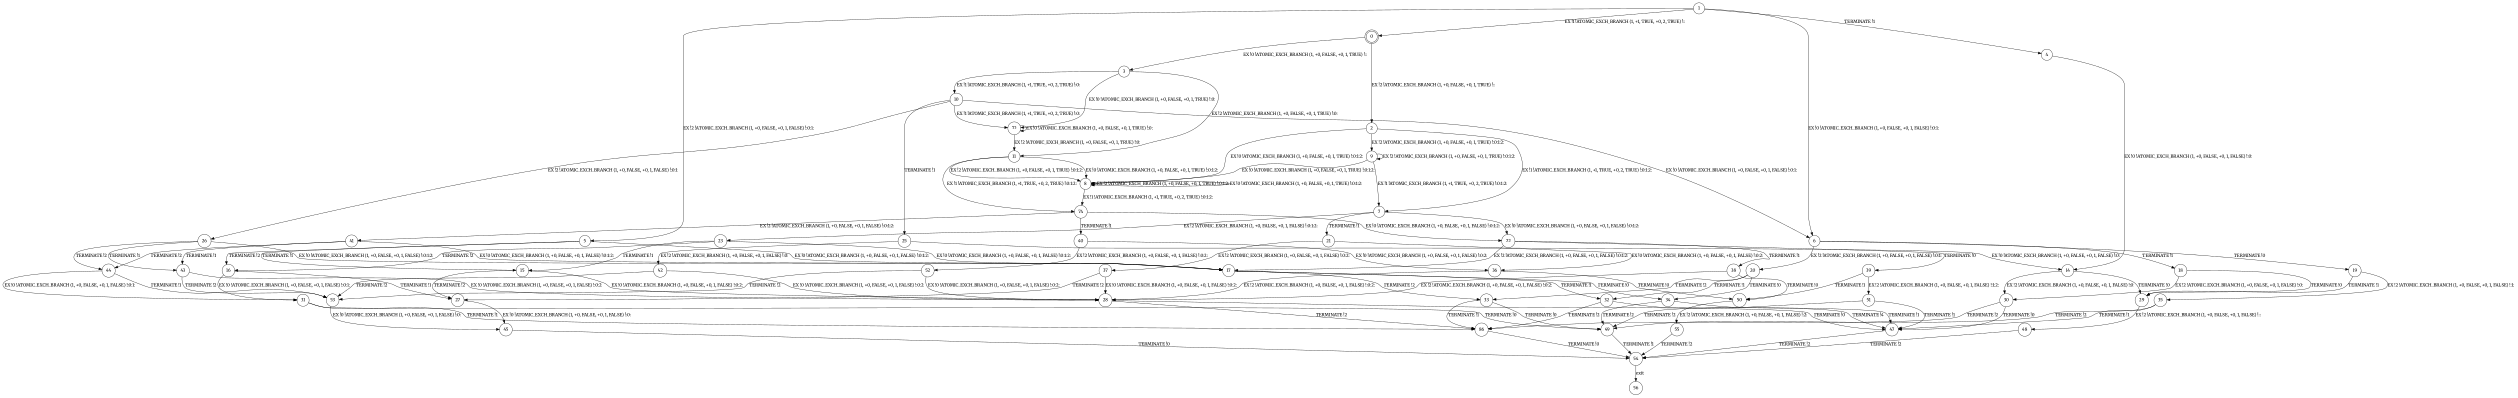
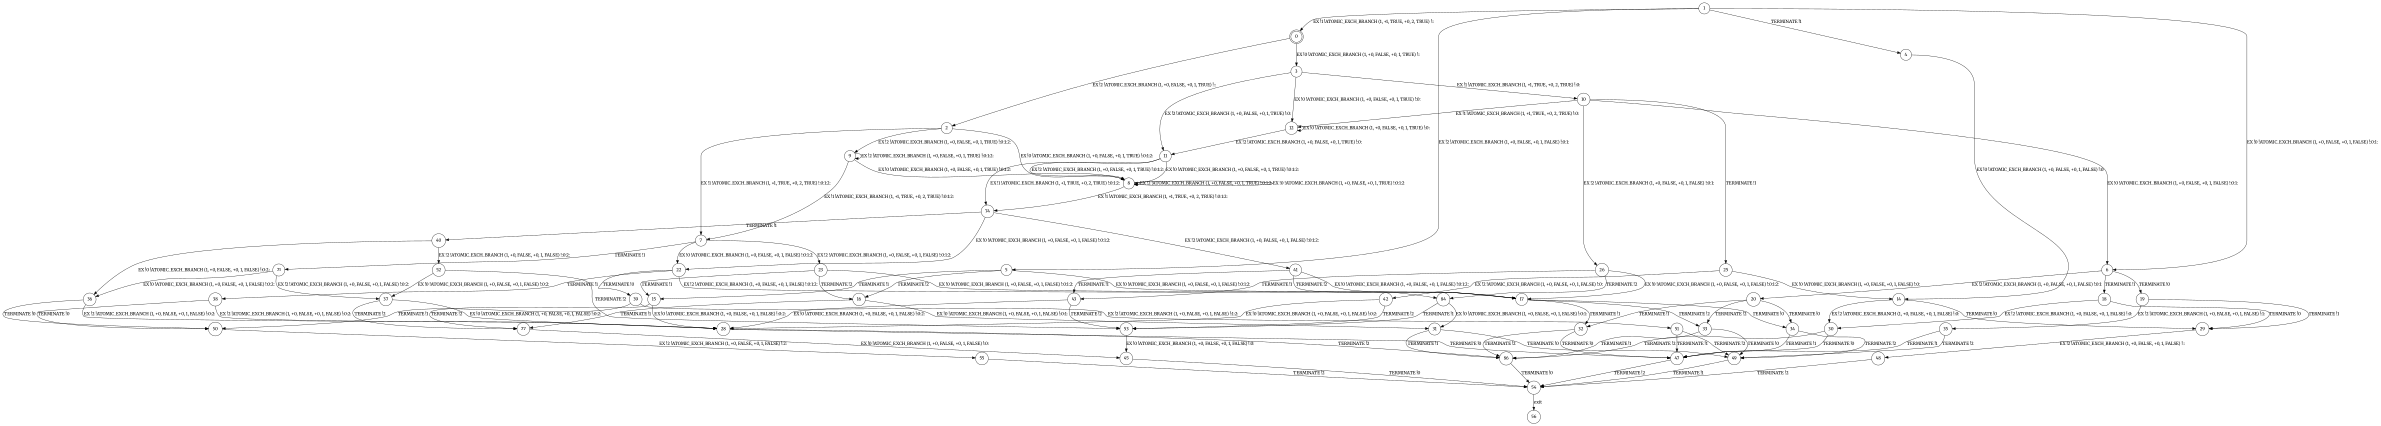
  digraph {
    fontname=Merriweather
    node [fontname=Merriweather shape=circle]
    edge [fontname=Merriweather]
    0 [peripheries=2]
    2
    3
    1
    4
    5
    6
    7
    8
    9
    10
    11
-   12 [label=72]
+   12
    14
    15
    16
    17
    18
    19
    20
    21
    22
    23
    n24 [label=74]
    25
    26
    29
    30
    27
    28
    31
    32
    33
    34
    35
    36
    37
    38
    39
    40
    41
    42
    43
-   44
+   44 [label=84]
    45
    n46 [label=86]
    47
    48
    49
    50
    51
    52
    53
    54
    55
    56
    0 -> 2 [label="EX !2 !ATOMIC_EXCH_BRANCH (1, +0, FALSE, +0, 1, TRUE) !::"]
    0 -> 3 [label="EX !0 !ATOMIC_EXCH_BRANCH (1, +0, FALSE, +0, 1, TRUE) !::"]
    2 -> 7 [label="EX !1 !ATOMIC_EXCH_BRANCH (1, +1, TRUE, +0, 2, TRUE) !:0:1:2:"]
    2 -> 8 [label="EX !0 !ATOMIC_EXCH_BRANCH (1, +0, FALSE, +0, 1, TRUE) !:0:1:2:"]
    2 -> 9 [label="EX !2 !ATOMIC_EXCH_BRANCH (1, +0, FALSE, +0, 1, TRUE) !:0:1:2:"]
    3 -> 10 [label="EX !1 !ATOMIC_EXCH_BRANCH (1, +1, TRUE, +0, 2, TRUE) !:0:"]
    3 -> 11 [label="EX !2 !ATOMIC_EXCH_BRANCH (1, +0, FALSE, +0, 1, TRUE) !:0:"]
    3 -> 12 [label="EX !0 !ATOMIC_EXCH_BRANCH (1, +0, FALSE, +0, 1, TRUE) !:0:"]
    1 -> 0 [label="EX !1 !ATOMIC_EXCH_BRANCH (1, +1, TRUE, +0, 2, TRUE) !::"]
    1 -> 4 [label="TERMINATE !1"]
    1 -> 5 [label="EX !2 !ATOMIC_EXCH_BRANCH (1, +0, FALSE, +0, 1, FALSE) !:0:1:"]
    1 -> 6 [label="EX !0 !ATOMIC_EXCH_BRANCH (1, +0, FALSE, +0, 1, FALSE) !:0:1:"]
    4 -> 14 [label="EX !0 !ATOMIC_EXCH_BRANCH (1, +0, FALSE, +0, 1, FALSE) !:0:"]
    5 -> 15 [label="TERMINATE !1"]
    5 -> 16 [label="TERMINATE !2"]
    5 -> 17 [label="EX !0 !ATOMIC_EXCH_BRANCH (1, +0, FALSE, +0, 1, FALSE) !:0:1:2:"]
    6 -> 18 [label="TERMINATE !1"]
    6 -> 19 [label="TERMINATE !0"]
    6 -> 20 [label="EX !2 !ATOMIC_EXCH_BRANCH (1, +0, FALSE, +0, 1, FALSE) !:0:1:"]
    7 -> 21 [label="TERMINATE !1"]
    7 -> 22 [label="EX !0 !ATOMIC_EXCH_BRANCH (1, +0, FALSE, +0, 1, FALSE) !:0:1:2:"]
    7 -> 23 [label="EX !2 !ATOMIC_EXCH_BRANCH (1, +0, FALSE, +0, 1, FALSE) !:0:1:2:"]
    8 -> 8 [label="EX !2 !ATOMIC_EXCH_BRANCH (1, +0, FALSE, +0, 1, TRUE) !:0:1:2:"]
    8 -> 8 [label="EX !0 !ATOMIC_EXCH_BRANCH (1, +0, FALSE, +0, 1, TRUE) !:0:1:2:"]
    8 -> n24 [label="EX !1 !ATOMIC_EXCH_BRANCH (1, +1, TRUE, +0, 2, TRUE) !:0:1:2:"]
    9 -> 7 [label="EX !1 !ATOMIC_EXCH_BRANCH (1, +1, TRUE, +0, 2, TRUE) !:0:1:2:"]
    9 -> 8 [label="EX !0 !ATOMIC_EXCH_BRANCH (1, +0, FALSE, +0, 1, TRUE) !:0:1:2:"]
    9 -> 9 [label="EX !2 !ATOMIC_EXCH_BRANCH (1, +0, FALSE, +0, 1, TRUE) !:0:1:2:"]
    10 -> 6 [label="EX !0 !ATOMIC_EXCH_BRANCH (1, +0, FALSE, +0, 1, FALSE) !:0:1:"]
    10 -> 12 [label="EX !1 !ATOMIC_EXCH_BRANCH (1, +1, TRUE, +0, 2, TRUE) !:0:"]
    10 -> 25 [label="TERMINATE !1"]
    10 -> 26 [label="EX !2 !ATOMIC_EXCH_BRANCH (1, +0, FALSE, +0, 1, FALSE) !:0:1:"]
    11 -> 8 [label="EX !2 !ATOMIC_EXCH_BRANCH (1, +0, FALSE, +0, 1, TRUE) !:0:1:2:"]
    11 -> 8 [label="EX !0 !ATOMIC_EXCH_BRANCH (1, +0, FALSE, +0, 1, TRUE) !:0:1:2:"]
    11 -> n24 [label="EX !1 !ATOMIC_EXCH_BRANCH (1, +1, TRUE, +0, 2, TRUE) !:0:1:2:"]
    12 -> 11 [label="EX !2 !ATOMIC_EXCH_BRANCH (1, +0, FALSE, +0, 1, TRUE) !:0:"]
    12 -> 12 [label="EX !0 !ATOMIC_EXCH_BRANCH (1, +0, FALSE, +0, 1, TRUE) !:0:"]
    14 -> 29 [label="TERMINATE !0"]
    14 -> 30 [label="EX !2 !ATOMIC_EXCH_BRANCH (1, +0, FALSE, +0, 1, FALSE) !:0:"]
    15 -> 27 [label="TERMINATE !2"]
    15 -> 28 [label="EX !0 !ATOMIC_EXCH_BRANCH (1, +0, FALSE, +0, 1, FALSE) !:0:2:"]
    16 -> 27 [label="TERMINATE !1"]
    16 -> 31 [label="EX !0 !ATOMIC_EXCH_BRANCH (1, +0, FALSE, +0, 1, FALSE) !:0:1:"]
    17 -> 32 [label="TERMINATE !1"]
    17 -> 33 [label="TERMINATE !2"]
    17 -> 34 [label="TERMINATE !0"]
    18 -> 29 [label="TERMINATE !0"]
    18 -> 30 [label="EX !2 !ATOMIC_EXCH_BRANCH (1, +0, FALSE, +0, 1, FALSE) !:0:"]
    19 -> 29 [label="TERMINATE !1"]
    19 -> 35 [label="EX !2 !ATOMIC_EXCH_BRANCH (1, +0, FALSE, +0, 1, FALSE) !:1:"]
    20 -> 32 [label="TERMINATE !1"]
    20 -> 33 [label="TERMINATE !2"]
    20 -> 34 [label="TERMINATE !0"]
    21 -> 36 [label="EX !0 !ATOMIC_EXCH_BRANCH (1, +0, FALSE, +0, 1, FALSE) !:0:2:"]
    21 -> 37 [label="EX !2 !ATOMIC_EXCH_BRANCH (1, +0, FALSE, +0, 1, FALSE) !:0:2:"]
    22 -> 17 [label="EX !2 !ATOMIC_EXCH_BRANCH (1, +0, FALSE, +0, 1, FALSE) !:0:1:2:"]
    22 -> 38 [label="TERMINATE !1"]
    22 -> 39 [label="TERMINATE !0"]
    23 -> 15 [label="TERMINATE !1"]
    23 -> 16 [label="TERMINATE !2"]
    23 -> 17 [label="EX !0 !ATOMIC_EXCH_BRANCH (1, +0, FALSE, +0, 1, FALSE) !:0:1:2:"]
    n24 -> 22 [label="EX !0 !ATOMIC_EXCH_BRANCH (1, +0, FALSE, +0, 1, FALSE) !:0:1:2:"]
    n24 -> 40 [label="TERMINATE !1"]
    n24 -> 41 [label="EX !2 !ATOMIC_EXCH_BRANCH (1, +0, FALSE, +0, 1, FALSE) !:0:1:2:"]
    25 -> 14 [label="EX !0 !ATOMIC_EXCH_BRANCH (1, +0, FALSE, +0, 1, FALSE) !:0:"]
    25 -> 42 [label="EX !2 !ATOMIC_EXCH_BRANCH (1, +0, FALSE, +0, 1, FALSE) !:0:"]
    26 -> 17 [label="EX !0 !ATOMIC_EXCH_BRANCH (1, +0, FALSE, +0, 1, FALSE) !:0:1:2:"]
    26 -> 43 [label="TERMINATE !1"]
    26 -> 44 [label="TERMINATE !2"]
    29 -> 48 [label="EX !2 !ATOMIC_EXCH_BRANCH (1, +0, FALSE, +0, 1, FALSE) !::"]
    30 -> n46 [label="TERMINATE !2"]
    30 -> 47 [label="TERMINATE !0"]
    27 -> 45 [label="EX !0 !ATOMIC_EXCH_BRANCH (1, +0, FALSE, +0, 1, FALSE) !:0:"]
    28 -> n46 [label="TERMINATE !2"]
    28 -> 47 [label="TERMINATE !0"]
    31 -> n46 [label="TERMINATE !1"]
    31 -> 49 [label="TERMINATE !0"]
    32 -> n46 [label="TERMINATE !2"]
-   32 -> 47 [label="TERMINATE !4"]
+   32 -> 47 [label="TERMINATE !0"]
    33 -> n46 [label="TERMINATE !1"]
    33 -> 49 [label="TERMINATE !0"]
    34 -> 47 [label="TERMINATE !1"]
    34 -> 49 [label="TERMINATE !2"]
    35 -> 47 [label="TERMINATE !1"]
    35 -> 49 [label="TERMINATE !2"]
    36 -> 28 [label="EX !2 !ATOMIC_EXCH_BRANCH (1, +0, FALSE, +0, 1, FALSE) !:0:2:"]
    36 -> 50 [label="TERMINATE !0"]
    37 -> 27 [label="TERMINATE !2"]
    37 -> 28 [label="EX !0 !ATOMIC_EXCH_BRANCH (1, +0, FALSE, +0, 1, FALSE) !:0:2:"]
    38 -> 28 [label="EX !2 !ATOMIC_EXCH_BRANCH (1, +0, FALSE, +0, 1, FALSE) !:0:2:"]
    38 -> 50 [label="TERMINATE !0"]
    39 -> 50 [label="TERMINATE !1"]
    39 -> 51 [label="EX !2 !ATOMIC_EXCH_BRANCH (1, +0, FALSE, +0, 1, FALSE) !:1:2:"]
    40 -> 36 [label="EX !0 !ATOMIC_EXCH_BRANCH (1, +0, FALSE, +0, 1, FALSE) !:0:2:"]
    40 -> 52 [label="EX !2 !ATOMIC_EXCH_BRANCH (1, +0, FALSE, +0, 1, FALSE) !:0:2:"]
    41 -> 17 [label="EX !0 !ATOMIC_EXCH_BRANCH (1, +0, FALSE, +0, 1, FALSE) !:0:1:2:"]
    41 -> 43 [label="TERMINATE !1"]
    41 -> 44 [label="TERMINATE !2"]
    42 -> 28 [label="EX !0 !ATOMIC_EXCH_BRANCH (1, +0, FALSE, +0, 1, FALSE) !:0:2:"]
    42 -> 53 [label="TERMINATE !2"]
    43 -> 28 [label="EX !0 !ATOMIC_EXCH_BRANCH (1, +0, FALSE, +0, 1, FALSE) !:0:2:"]
    43 -> 53 [label="TERMINATE !2"]
    44 -> 31 [label="EX !0 !ATOMIC_EXCH_BRANCH (1, +0, FALSE, +0, 1, FALSE) !:0:1:"]
    44 -> 53 [label="TERMINATE !1"]
    45 -> 54 [label="TERMINATE !0"]
    n46 -> 54 [label="TERMINATE !0"]
    47 -> 54 [label="TERMINATE !2"]
    48 -> 54 [label="TERMINATE !2"]
    49 -> 54 [label="TERMINATE !1"]
    50 -> 55 [label="EX !2 !ATOMIC_EXCH_BRANCH (1, +0, FALSE, +0, 1, FALSE) !:2:"]
    51 -> 47 [label="TERMINATE !1"]
    51 -> 49 [label="TERMINATE !2"]
-   52 -> 28 [label="EX !0 !ATOMIC_EXCH_BRANCH (1, +0, FALSE, +0, 1, FALSE) !:0:2:"]
+   52 -> 37 [label="EX !0 !ATOMIC_EXCH_BRANCH (1, +0, FALSE, +0, 1, FALSE) !:0:2:"]
    52 -> 53 [label="TERMINATE !2"]
    53 -> 45 [label="EX !0 !ATOMIC_EXCH_BRANCH (1, +0, FALSE, +0, 1, FALSE) !:0:"]
    54 -> 56 [label=exit]
    55 -> 54 [label="TERMINATE !2"]
  }
